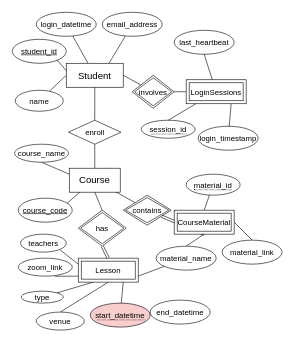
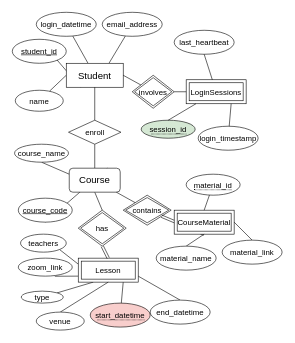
  <mxCell id="0" />
  <mxCell id="1" parent="0" />
  <mxCell id="2" value="" style="edgeStyle=none;rounded=0;orthogonalLoop=1;jettySize=auto;html=1;endArrow=none;endFill=0;fontSize=13;" parent="1" source="6" target="14" edge="1"><mxGeometry relative="1" as="geometry" /></mxCell>
  <mxCell id="3" style="edgeStyle=none;rounded=0;orthogonalLoop=1;jettySize=auto;html=1;exitX=0.75;exitY=0;exitDx=0;exitDy=0;endArrow=none;endFill=0;fontSize=13;" parent="1" source="6" target="15" edge="1"><mxGeometry relative="1" as="geometry" /></mxCell>
  <mxCell id="4" style="edgeStyle=none;rounded=0;orthogonalLoop=1;jettySize=auto;html=1;exitX=0;exitY=0.5;exitDx=0;exitDy=0;endArrow=none;endFill=0;fontSize=13;" parent="1" source="6" target="13" edge="1"><mxGeometry relative="1" as="geometry" /></mxCell>
  <mxCell id="5" style="edgeStyle=none;rounded=0;orthogonalLoop=1;jettySize=auto;html=1;exitX=0.25;exitY=1;exitDx=0;exitDy=0;entryX=0.5;entryY=0;entryDx=0;entryDy=0;endArrow=none;endFill=0;fontSize=13;" parent="1" source="6" target="42" edge="1"><mxGeometry relative="1" as="geometry" /></mxCell>
  <mxCell id="6" value="&lt;font style=&quot;font-size: 16px&quot;&gt;Student&lt;/font&gt;" style="rounded=0;whiteSpace=wrap;html=1;" parent="1" vertex="1"><mxGeometry x="110" y="105" width="95" height="40" as="geometry" /></mxCell>
  <mxCell id="7" style="edgeStyle=none;rounded=0;orthogonalLoop=1;jettySize=auto;html=1;exitX=0.5;exitY=1;exitDx=0;exitDy=0;endArrow=none;endFill=0;fontSize=13;" parent="1" edge="1"><mxGeometry relative="1" as="geometry"><mxPoint x="365" y="200" as="sourcePoint" /><mxPoint x="365" y="200" as="targetPoint" /></mxGeometry></mxCell>
  <mxCell id="8" style="edgeStyle=none;rounded=0;orthogonalLoop=1;jettySize=auto;html=1;exitX=0;exitY=0.25;exitDx=0;exitDy=0;entryX=0.5;entryY=1;entryDx=0;entryDy=0;endArrow=none;endFill=0;fontSize=13;" parent="1" source="12" target="18" edge="1"><mxGeometry relative="1" as="geometry" /></mxCell>
  <mxCell id="9" style="edgeStyle=none;rounded=0;orthogonalLoop=1;jettySize=auto;html=1;exitX=0.75;exitY=0;exitDx=0;exitDy=0;entryX=0.5;entryY=1;entryDx=0;entryDy=0;endArrow=none;endFill=0;fontSize=13;" parent="1" source="12" target="17" edge="1"><mxGeometry relative="1" as="geometry" /></mxCell>
  <mxCell id="10" style="edgeStyle=none;rounded=0;orthogonalLoop=1;jettySize=auto;html=1;exitX=0.5;exitY=0;exitDx=0;exitDy=0;entryX=0.5;entryY=1;entryDx=0;entryDy=0;endArrow=none;endFill=0;fontSize=13;" parent="1" source="12" target="16" edge="1"><mxGeometry relative="1" as="geometry"><mxPoint x="435" y="135" as="targetPoint" /></mxGeometry></mxCell>
  <mxCell id="11" style="edgeStyle=none;rounded=0;orthogonalLoop=1;jettySize=auto;html=1;exitX=0.5;exitY=1;exitDx=0;exitDy=0;entryX=0.5;entryY=0;entryDx=0;entryDy=0;endArrow=none;endFill=0;fontSize=13;" parent="1" source="12" target="26" edge="1"><mxGeometry relative="1" as="geometry" /></mxCell>
- <mxCell id="12" value="&lt;font style=&quot;font-size: 16px&quot;&gt;Course&lt;/font&gt;" style="rounded=0;whiteSpace=wrap;html=1;" parent="1" vertex="1"><mxGeometry x="115" y="280" width="85" height="40" as="geometry" /></mxCell>
+ <mxCell id="12" value="&lt;font style=&quot;font-size: 16px&quot;&gt;Course&lt;/font&gt;" style="whiteSpace=wrap;html=1;rounded=1;" parent="1" vertex="1"><mxGeometry x="115" y="280" width="85" height="40" as="geometry" /></mxCell>
  <mxCell id="13" value="name" style="ellipse;whiteSpace=wrap;html=1;align=center;fontSize=13;" parent="1" vertex="1"><mxGeometry x="25" y="150" width="80" height="35" as="geometry" /></mxCell>
  <mxCell id="14" value="login_datetime" style="ellipse;whiteSpace=wrap;html=1;align=center;fontSize=13;" parent="1" vertex="1"><mxGeometry x="60" y="20" width="100" height="40" as="geometry" /></mxCell>
  <mxCell id="15" value="email_address" style="ellipse;whiteSpace=wrap;html=1;align=center;fontSize=13;" parent="1" vertex="1"><mxGeometry x="170" y="20" width="100" height="40" as="geometry" /></mxCell>
  <mxCell id="16" value="enroll" style="shape=rhombus;perimeter=rhombusPerimeter;whiteSpace=wrap;html=1;align=center;fontSize=13;" parent="1" vertex="1"><mxGeometry x="113.75" y="200" width="87.5" height="40" as="geometry" /></mxCell>
  <mxCell id="17" value="course_code" style="ellipse;whiteSpace=wrap;html=1;align=center;fontStyle=4;fontSize=13;" parent="1" vertex="1"><mxGeometry x="30" y="330" width="90" height="40" as="geometry" /></mxCell>
  <mxCell id="18" value="course_name" style="ellipse;whiteSpace=wrap;html=1;align=center;fontSize=13;" parent="1" vertex="1"><mxGeometry x="23.75" y="240" width="90" height="30" as="geometry" /></mxCell>
  <mxCell id="19" style="edgeStyle=none;rounded=0;orthogonalLoop=1;jettySize=auto;html=1;exitX=0;exitY=0.25;exitDx=0;exitDy=0;entryX=1;entryY=1;entryDx=0;entryDy=0;endArrow=none;endFill=0;fontSize=13;" parent="1" source="24" target="33" edge="1"><mxGeometry relative="1" as="geometry" /></mxCell>
  <mxCell id="20" style="edgeStyle=none;rounded=0;orthogonalLoop=1;jettySize=auto;html=1;exitX=0;exitY=0.75;exitDx=0;exitDy=0;entryX=0.677;entryY=1.007;entryDx=0;entryDy=0;endArrow=none;endFill=0;fontSize=13;entryPerimeter=0;" parent="1" source="24" target="29" edge="1"><mxGeometry relative="1" as="geometry" /></mxCell>
  <mxCell id="21" style="edgeStyle=none;rounded=0;orthogonalLoop=1;jettySize=auto;html=1;exitX=0.75;exitY=1;exitDx=0;exitDy=0;endArrow=none;endFill=0;fontSize=13;" parent="1" source="24" target="27" edge="1"><mxGeometry relative="1" as="geometry" /></mxCell>
- <mxCell id="22" style="edgeStyle=none;rounded=0;orthogonalLoop=1;jettySize=auto;html=1;exitX=1;exitY=0.75;exitDx=0;exitDy=0;endArrow=none;endFill=0;fontSize=13;" parent="1" source="24" target="39" edge="1"><mxGeometry relative="1" as="geometry" /></mxCell>
+ <mxCell id="22" style="edgeStyle=none;rounded=0;orthogonalLoop=1;jettySize=auto;html=1;exitX=1;exitY=0.75;exitDx=0;exitDy=0;entryX=0.5;entryY=0;entryDx=0;entryDy=0;endArrow=none;endFill=0;fontSize=13;" parent="1" source="24" target="28" edge="1"><mxGeometry relative="1" as="geometry" /></mxCell>
  <mxCell id="23" style="edgeStyle=none;rounded=0;orthogonalLoop=1;jettySize=auto;html=1;exitX=0.25;exitY=1;exitDx=0;exitDy=0;entryX=1;entryY=0;entryDx=0;entryDy=0;endArrow=none;endFill=0;fontSize=13;" parent="1" source="24" target="32" edge="1"><mxGeometry relative="1" as="geometry" /></mxCell>
  <mxCell id="24" value="Lesson" style="shape=ext;margin=3;double=1;whiteSpace=wrap;html=1;align=center;fontSize=13;" parent="1" vertex="1"><mxGeometry x="130" y="430" width="100" height="40" as="geometry" /></mxCell>
  <mxCell id="25" style="edgeStyle=none;shape=link;rounded=0;orthogonalLoop=1;jettySize=auto;html=1;exitX=0.5;exitY=1;exitDx=0;exitDy=0;entryX=0.5;entryY=0;entryDx=0;entryDy=0;endArrow=none;endFill=0;fontSize=13;" parent="1" source="26" target="24" edge="1"><mxGeometry relative="1" as="geometry" /></mxCell>
  <mxCell id="26" value="has" style="shape=rhombus;double=1;perimeter=rhombusPerimeter;whiteSpace=wrap;html=1;align=center;fontSize=13;" parent="1" vertex="1"><mxGeometry x="130" y="350" width="80" height="60" as="geometry" /></mxCell>
  <mxCell id="27" value="&lt;span style=&quot;border-bottom: 1px dotted&quot;&gt;start_datetime&lt;br&gt;&lt;/span&gt;" style="ellipse;whiteSpace=wrap;html=1;align=center;fontSize=13;fillColor=#f8cecc;" parent="1" vertex="1"><mxGeometry x="150" y="505" width="100" height="40" as="geometry" /></mxCell>
  <mxCell id="28" value="end_datetime" style="ellipse;whiteSpace=wrap;html=1;align=center;fontSize=13;" parent="1" vertex="1"><mxGeometry x="250" y="500" width="100" height="40" as="geometry" /></mxCell>
  <mxCell id="29" value="zoom_link" style="ellipse;whiteSpace=wrap;html=1;align=center;fontSize=13;" parent="1" vertex="1"><mxGeometry x="30" y="430" width="90" height="30" as="geometry" /></mxCell>
  <mxCell id="30" style="edgeStyle=none;rounded=0;orthogonalLoop=1;jettySize=auto;html=1;exitX=0.5;exitY=0;exitDx=0;exitDy=0;entryX=0.5;entryY=1;entryDx=0;entryDy=0;endArrow=none;endFill=0;fontSize=13;" parent="1" source="31" target="24" edge="1"><mxGeometry relative="1" as="geometry" /></mxCell>
  <mxCell id="31" value="venue" style="ellipse;whiteSpace=wrap;html=1;align=center;fontSize=13;" parent="1" vertex="1"><mxGeometry x="60" y="520" width="80" height="30" as="geometry" /></mxCell>
  <mxCell id="32" value="type" style="ellipse;whiteSpace=wrap;html=1;align=center;fontSize=13;" parent="1" vertex="1"><mxGeometry x="35" y="485" width="70" height="20" as="geometry" /></mxCell>
  <mxCell id="33" value="teachers" style="ellipse;whiteSpace=wrap;html=1;align=center;fontSize=13;" parent="1" vertex="1"><mxGeometry x="33.75" y="390" width="76.25" height="30" as="geometry" /></mxCell>
  <mxCell id="34" style="edgeStyle=none;rounded=0;orthogonalLoop=1;jettySize=auto;html=1;exitX=0;exitY=0;exitDx=0;exitDy=0;endArrow=none;endFill=0;fontSize=13;" parent="1" source="35" target="12" edge="1"><mxGeometry relative="1" as="geometry" /></mxCell>
  <mxCell id="35" value="contains" style="shape=rhombus;double=1;perimeter=rhombusPerimeter;whiteSpace=wrap;html=1;align=center;fontSize=13;" parent="1" vertex="1"><mxGeometry x="205" y="325" width="80" height="50" as="geometry" /></mxCell>
  <mxCell id="36" style="edgeStyle=none;rounded=0;orthogonalLoop=1;jettySize=auto;html=1;exitX=0.5;exitY=1;exitDx=0;exitDy=0;endArrow=none;endFill=0;fontSize=13;shape=link;" parent="1" source="37" target="35" edge="1"><mxGeometry relative="1" as="geometry" /></mxCell>
  <mxCell id="37" value="CourseMaterial" style="shape=ext;margin=3;double=1;whiteSpace=wrap;html=1;align=center;fontSize=13;" parent="1" vertex="1"><mxGeometry x="290" y="350" width="100" height="40" as="geometry" /></mxCell>
  <mxCell id="38" style="edgeStyle=none;rounded=0;orthogonalLoop=1;jettySize=auto;html=1;exitX=0.5;exitY=0;exitDx=0;exitDy=0;entryX=0.5;entryY=1;entryDx=0;entryDy=0;endArrow=none;endFill=0;fontSize=13;" parent="1" source="39" target="37" edge="1"><mxGeometry relative="1" as="geometry" /></mxCell>
  <mxCell id="39" value="material_name" style="ellipse;whiteSpace=wrap;html=1;align=center;fontSize=13;" parent="1" vertex="1"><mxGeometry x="260" y="410" width="100" height="40" as="geometry" /></mxCell>
  <mxCell id="40" style="edgeStyle=none;rounded=0;orthogonalLoop=1;jettySize=auto;html=1;exitX=0.5;exitY=0;exitDx=0;exitDy=0;entryX=1;entryY=0.5;entryDx=0;entryDy=0;endArrow=none;endFill=0;fontSize=13;" parent="1" source="41" target="37" edge="1"><mxGeometry relative="1" as="geometry" /></mxCell>
  <mxCell id="41" value="material_link" style="ellipse;whiteSpace=wrap;html=1;align=center;fontSize=13;" parent="1" vertex="1"><mxGeometry x="370" y="400" width="100" height="40" as="geometry" /></mxCell>
  <mxCell id="42" value="student_id" style="ellipse;whiteSpace=wrap;html=1;align=center;fontStyle=4;fontSize=13;" parent="1" vertex="1"><mxGeometry y="65" width="90" height="40" as="geometry" x="20" /></mxCell>
  <mxCell id="43" value="&lt;span style=&quot;border-bottom: 1px dotted&quot;&gt;material_id&lt;/span&gt;" style="ellipse;whiteSpace=wrap;html=1;align=center;fontSize=13;" parent="1" vertex="1"><mxGeometry x="310" y="290" width="90" height="35" as="geometry" /></mxCell>
  <mxCell id="44" style="edgeStyle=none;rounded=0;orthogonalLoop=1;jettySize=auto;html=1;endArrow=none;endFill=0;fontSize=13;entryX=0.5;entryY=0;entryDx=0;entryDy=0;" parent="1" source="43" target="37" edge="1"><mxGeometry relative="1" as="geometry"><mxPoint x="310" y="200" as="targetPoint" /></mxGeometry></mxCell>
  <mxCell id="45" style="edgeStyle=none;rounded=0;orthogonalLoop=1;jettySize=auto;html=1;exitX=1;exitY=0;exitDx=0;exitDy=0;" edge="1" parent="1" source="13" target="13"><mxGeometry relative="1" as="geometry" /></mxCell>
  <mxCell id="46" value="" style="endArrow=none;html=1;exitX=0.5;exitY=0;exitDx=0;exitDy=0;entryX=0.5;entryY=1;entryDx=0;entryDy=0;" edge="1" parent="1" source="16" target="6"><mxGeometry width="50" height="50" relative="1" as="geometry"><mxPoint x="110" y="195" as="sourcePoint" /><mxPoint x="145" y="180" as="targetPoint" /></mxGeometry></mxCell>
  <mxCell id="47" value="LoginSessions" style="shape=ext;margin=3;double=1;whiteSpace=wrap;html=1;align=center;fontSize=13;" vertex="1" parent="1"><mxGeometry x="310" y="132.5" width="100" height="40" as="geometry" /></mxCell>
- <mxCell id="48" value="&lt;span style=&quot;border-bottom: 1px dotted&quot;&gt;session_id&lt;/span&gt;" style="ellipse;whiteSpace=wrap;html=1;align=center;fontSize=13;" vertex="1" parent="1"><mxGeometry x="235" y="200" width="90" height="30" as="geometry" /></mxCell>
+ <mxCell id="48" value="&lt;span style=&quot;border-bottom: 1px dotted&quot;&gt;session_id&lt;/span&gt;" style="ellipse;whiteSpace=wrap;html=1;align=center;fontSize=13;fillColor=#d5e8d4;" vertex="1" parent="1"><mxGeometry x="235" y="200" width="90" height="30" as="geometry" /></mxCell>
  <mxCell id="49" value="login_timestamp" style="ellipse;whiteSpace=wrap;html=1;align=center;fontSize=13;" vertex="1" parent="1"><mxGeometry x="330" y="210" width="100" height="40" as="geometry" /></mxCell>
  <mxCell id="50" value="last_heartbeat" style="ellipse;whiteSpace=wrap;html=1;align=center;fontSize=13;" vertex="1" parent="1"><mxGeometry x="290" y="50" width="100" height="40" as="geometry" /></mxCell>
  <mxCell id="51" style="edgeStyle=none;rounded=0;orthogonalLoop=1;jettySize=auto;html=1;exitX=0.5;exitY=0;exitDx=0;exitDy=0;endArrow=none;endFill=0;fontSize=13;" edge="1" parent="1" source="48" target="47"><mxGeometry relative="1" as="geometry"><mxPoint x="310" y="190" as="targetPoint" /><mxPoint x="299.41" y="222.5" as="sourcePoint" /></mxGeometry></mxCell>
  <mxCell id="52" style="edgeStyle=none;rounded=0;orthogonalLoop=1;jettySize=auto;html=1;endArrow=none;endFill=0;fontSize=13;entryX=0.75;entryY=1;entryDx=0;entryDy=0;" edge="1" parent="1" source="49" target="47"><mxGeometry relative="1" as="geometry"><mxPoint x="310.909" y="195" as="targetPoint" /><mxPoint x="295" y="230" as="sourcePoint" /></mxGeometry></mxCell>
  <mxCell id="53" style="edgeStyle=none;rounded=0;orthogonalLoop=1;jettySize=auto;html=1;endArrow=none;endFill=0;fontSize=13;entryX=0.5;entryY=1;entryDx=0;entryDy=0;" edge="1" parent="1" source="47" target="50"><mxGeometry relative="1" as="geometry"><mxPoint x="345" y="195" as="targetPoint" /><mxPoint x="366.788" y="212.286" as="sourcePoint" /></mxGeometry></mxCell>
  <mxCell id="54" value="involves" style="shape=rhombus;double=1;perimeter=rhombusPerimeter;whiteSpace=wrap;html=1;align=center;fontSize=13;" vertex="1" parent="1"><mxGeometry x="220" y="125" width="70" height="55" as="geometry" /></mxCell>
  <mxCell id="55" value="" style="endArrow=none;html=1;entryX=1;entryY=0.5;entryDx=0;entryDy=0;" edge="1" parent="1" source="54" target="6"><mxGeometry width="50" height="50" relative="1" as="geometry"><mxPoint x="167.5" y="210" as="sourcePoint" /><mxPoint x="167.5" y="155" as="targetPoint" /></mxGeometry></mxCell>
  <mxCell id="56" value="" style="endArrow=none;html=1;exitX=1;exitY=0.5;exitDx=0;exitDy=0;entryX=0;entryY=0.5;entryDx=0;entryDy=0;" edge="1" parent="1" source="54" target="47"><mxGeometry width="50" height="50" relative="1" as="geometry"><mxPoint x="167.5" y="210" as="sourcePoint" /><mxPoint x="167.5" y="155" as="targetPoint" /></mxGeometry></mxCell>
